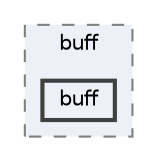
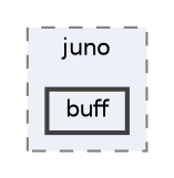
  digraph {
    compound=true
    n1 [color=grey25 fillcolor="#edf0f7" fontname=Helvetica fontsize=10 height=0.2 label=buff shape=box style="filled,bold" width=0.4]
    subgraph cluster_1 {
      bgcolor="#edf0f7"
      fontname=Helvetica
      fontsize=10
-     label=buff
+     label=juno
      pencolor=grey50
      style="filled,dashed"
      n1
    }
  }
